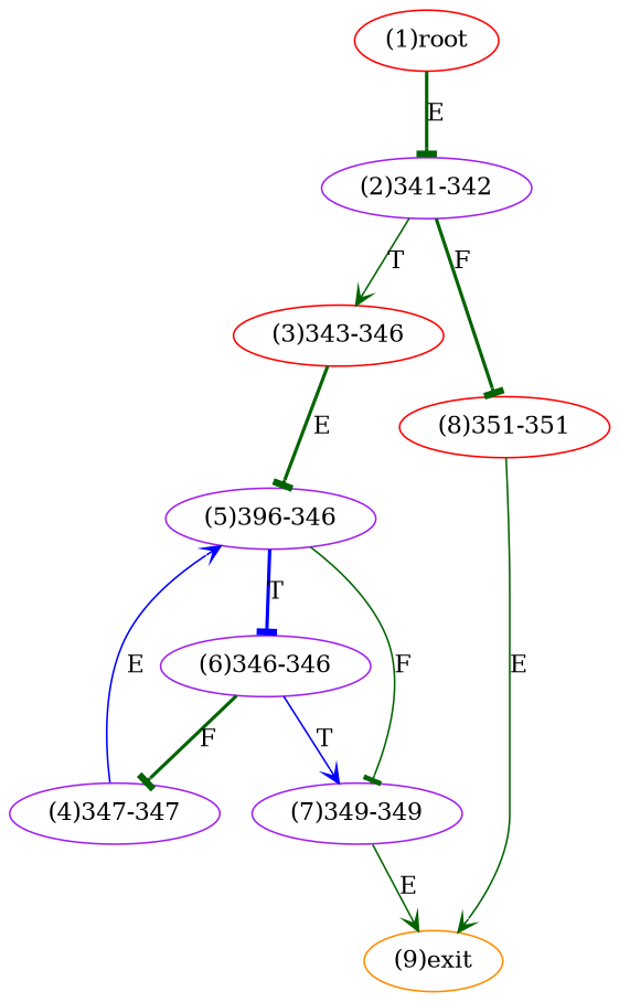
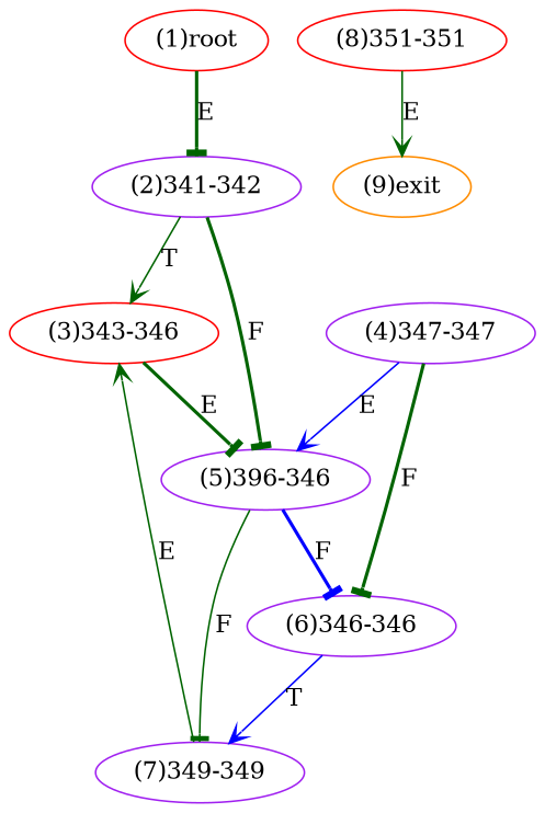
  digraph {
    node [color=purple]
    edge [arrowhead=tee color=darkgreen style=solid]
    n1 [color=red label="(1)root"]
    n2 [label="(2)341-342"]
    n3 [color=red label="(3)343-346"]
    n4 [color=red label="(8)351-351"]
    n5 [label="(5)396-346"]
    n6 [color=darkorange label="(9)exit"]
    n7 [label="(6)346-346"]
    n8 [label="(7)349-349"]
    n9 [label="(4)347-347"]
    n1 -> n2 [label=E style=bold]
    n2 -> n3 [arrowhead=vee label=T]
-   n2 -> n4 [label=F style=bold]
+   n2 -> n5 [label=F style=bold]
    n3 -> n5 [label=E style=bold]
    n4 -> n6 [arrowhead=vee label=E]
-   n5 -> n7 [color=blue label=T style=bold]
+   n5 -> n7 [color=blue label=F style=bold]
    n5 -> n8 [label=F]
    n7 -> n8 [arrowhead=vee color=blue label=T]
-   n7 -> n9 [label=F style=bold]
-   n8 -> n6 [arrowhead=vee label=E]
+   n9 -> n7 [label=F style=bold]
+   n8 -> n3 [arrowhead=vee label=E]
    n9 -> n5 [arrowhead=vee color=blue label=E]
  }
